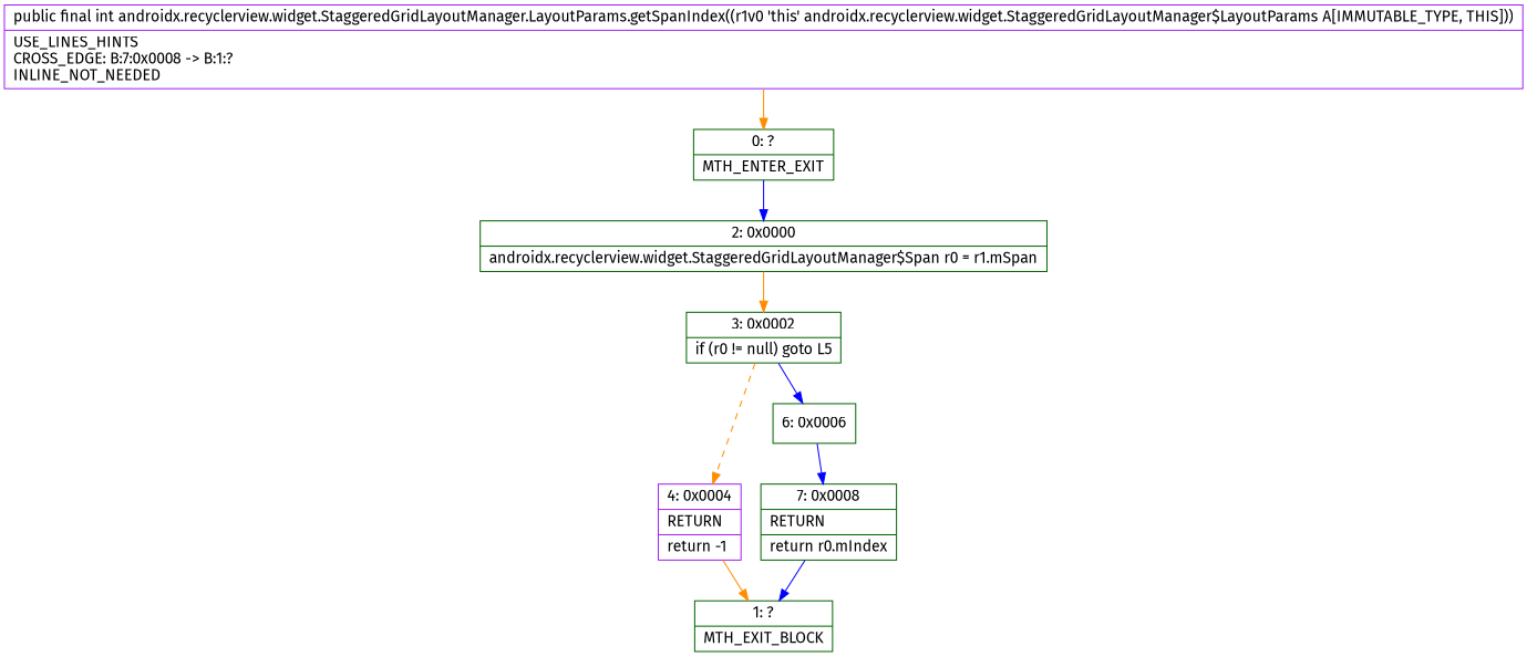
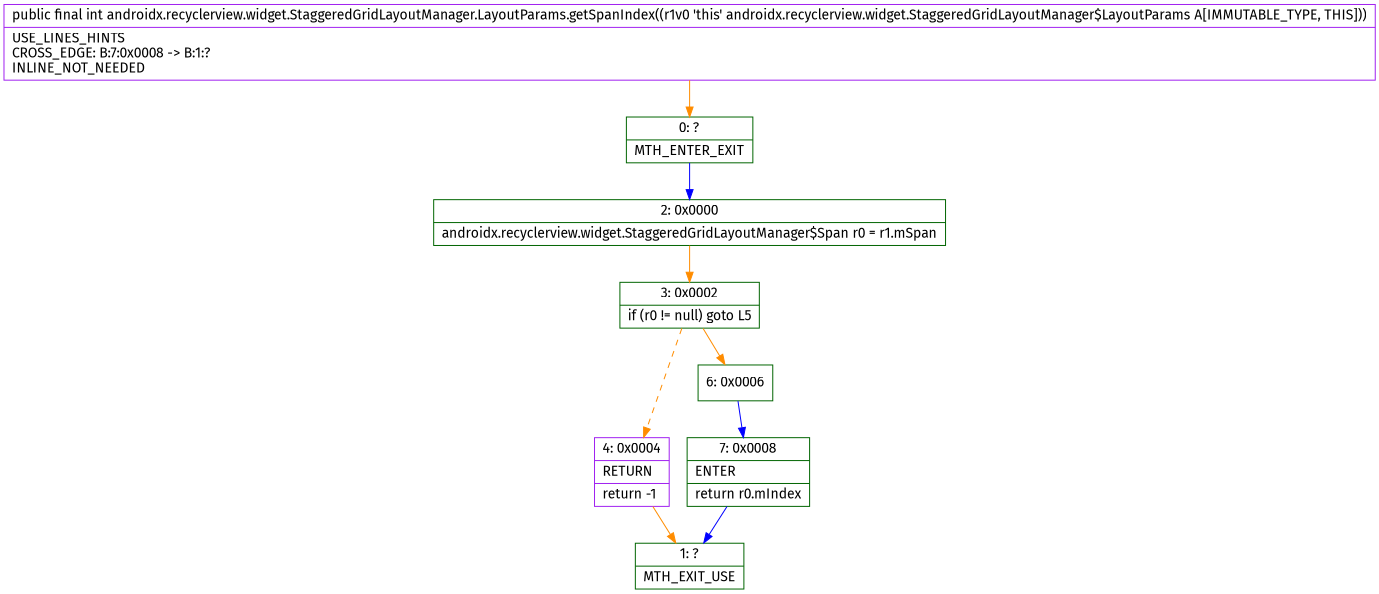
  digraph {
    fontname="Fira Sans"
    node [color=darkgreen fontname="Fira Sans" shape=record]
    edge [color=blue fontname="Fira Sans"]
    n1 [label="{0\:\ ?|MTH_ENTER_EXIT\l}"]
    n2 [label="{2\:\ 0x0000|androidx.recyclerview.widget.StaggeredGridLayoutManager$Span r0 = r1.mSpan\l}"]
    n3 [label="{3\:\ 0x0002|if (r0 != null) goto L5\l}"]
    n4 [color=purple label="{4\:\ 0x0004|RETURN\l|return \-1\l}"]
    n5 [label="{6\:\ 0x0006}"]
-   n6 [label="{1\:\ ?|MTH_EXIT_BLOCK\l}"]
-   n7 [label="{7\:\ 0x0008|RETURN\l|return r0.mIndex\l}"]
+   n6 [label="{1\:\ ?|MTH_EXIT_USE\l}"]
+   n7 [label="{7\:\ 0x0008|ENTER\l|return r0.mIndex\l}"]
    n8 [color=purple label="{public final int androidx.recyclerview.widget.StaggeredGridLayoutManager.LayoutParams.getSpanIndex((r1v0 'this' androidx.recyclerview.widget.StaggeredGridLayoutManager$LayoutParams A[IMMUTABLE_TYPE, THIS]))  | USE_LINES_HINTS\lCROSS_EDGE: B:7:0x0008 \-\> B:1:?\lINLINE_NOT_NEEDED\l}"]
    n1 -> n2
    n2 -> n3 [color=darkorange]
    n3 -> n4 [color=darkorange style=dashed]
-   n3 -> n5
+   n3 -> n5 [color=darkorange]
    n4 -> n6 [color=darkorange]
    n5 -> n7
    n7 -> n6
    n8 -> n1 [color=darkorange]
  }
